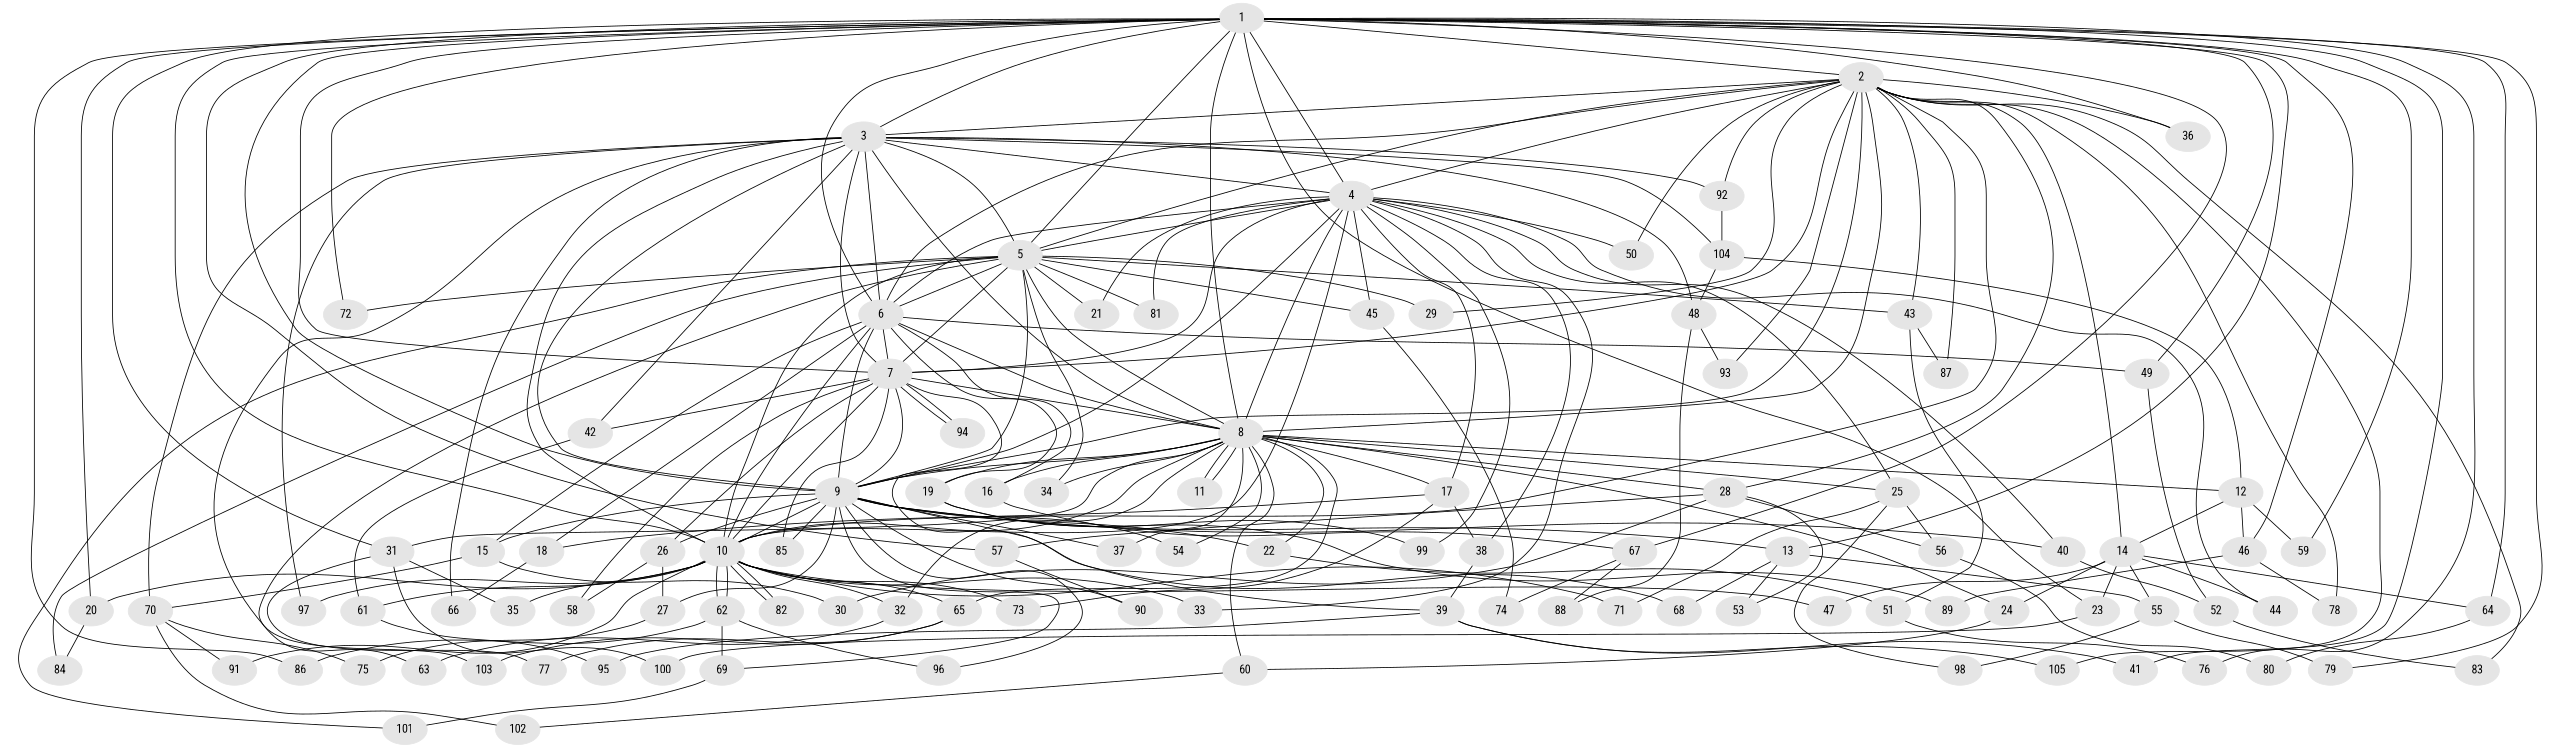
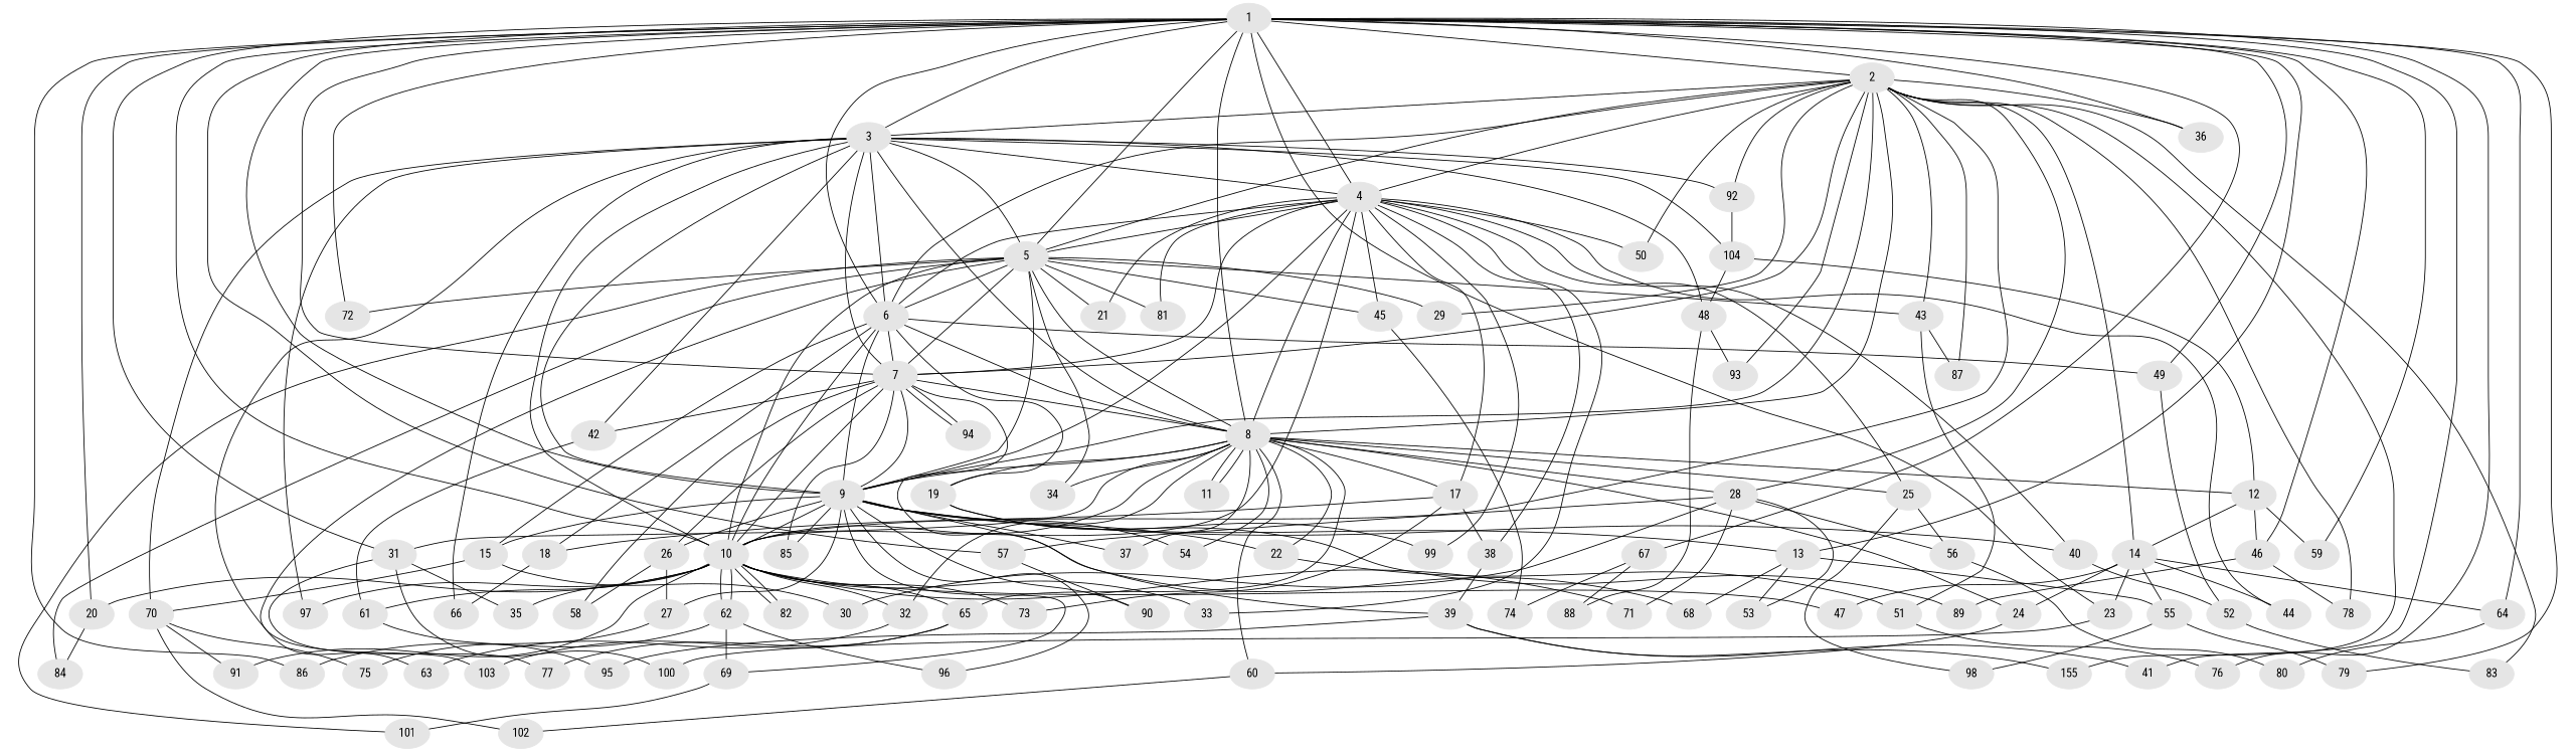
  graph {
    fontname="Roboto Condensed"
    node [color=gray90 fontname="Roboto Condensed" style=filled]
    edge [fontname="Roboto Condensed"]
    1
    2
    3
    4
    5
    6
    7
    8
    9
    10
    13
    20
    23
    31
    36
    41
    46
    49
    57
    59
    64
    67
    72
    76
    79
    86
    14
    28
    29
    43
    50
    78
    83
    87
    92
    93
-   105
+   105 [label=155]
    48
    42
    66
    70
    97
    103
    104
    17
    21
    25
    33
    38
    40
    44
    45
    81
    99
    34
    63
    84
    101
    15
-   16
    18
    19
    26
    39
    58
    85
    94
    12
    11
    22
    24
    32
    37
    54
    60
    65
    27
    68
    69
    90
    96
    35
    47
    61
    62
    71
    73
    82
    91
    53
    55
    100
    77
    89
    52
    80
    74
    88
    30
    56
    51
    75
    102
    98
    95
    1 -- 2
    1 -- 3
    1 -- 4
    1 -- 5
    1 -- 6
    1 -- 7
    1 -- 8
    1 -- 9
    1 -- 10
    1 -- 13
    1 -- 20
    1 -- 23
    1 -- 31
    1 -- 36
    1 -- 41
    1 -- 46
    1 -- 49
    1 -- 57
    1 -- 59
    1 -- 64
    1 -- 67
    1 -- 72
    1 -- 76
    1 -- 79
    1 -- 86
    2 -- 3
    2 -- 4
    2 -- 5
    2 -- 6
    2 -- 7
    2 -- 8
    2 -- 9
    2 -- 10
    2 -- 36
    2 -- 14
    2 -- 28
    2 -- 29
    2 -- 43
    2 -- 50
    2 -- 78
    2 -- 83
    2 -- 87
    2 -- 92
    2 -- 93
    2 -- 105
    3 -- 4
    3 -- 5
    3 -- 6
    3 -- 7
    3 -- 8
    3 -- 9
    3 -- 10
    3 -- 92
    3 -- 48
    3 -- 42
    3 -- 66
    3 -- 70
    3 -- 97
    3 -- 103
    3 -- 104
    4 -- 5
    4 -- 6
    4 -- 7
    4 -- 8
    4 -- 9
    4 -- 10
    4 -- 50
    4 -- 17
    4 -- 21
    4 -- 25
    4 -- 33
    4 -- 38
    4 -- 40
    4 -- 44
    4 -- 45
    4 -- 81
    4 -- 99
    5 -- 6
    5 -- 7
    5 -- 8
    5 -- 9
    5 -- 10
    5 -- 72
    5 -- 29
    5 -- 43
    5 -- 21
    5 -- 45
    5 -- 81
    5 -- 34
    5 -- 63
    5 -- 84
    5 -- 101
    6 -- 7
    6 -- 8
    6 -- 9
    6 -- 10
    6 -- 49
    6 -- 15
-   6 -- 16
    6 -- 18
    6 -- 19
    7 -- 8
    7 -- 9
    7 -- 10
    7 -- 42
    7 -- 26
    7 -- 39
    7 -- 58
    7 -- 85
    7 -- 94
    7 -- 94
    8 -- 9
    8 -- 10
    8 -- 31
    8 -- 28
    8 -- 17
    8 -- 25
    8 -- 34
-   8 -- 16
    8 -- 19
    8 -- 12
    8 -- 11
    8 -- 11
    8 -- 22
    8 -- 24
    8 -- 32
    8 -- 37
    8 -- 54
    8 -- 60
    8 -- 65
    9 -- 10
    9 -- 13
    9 -- 40
    9 -- 15
    9 -- 26
    9 -- 85
    9 -- 22
    9 -- 37
    9 -- 54
    9 -- 27
    9 -- 68
    9 -- 69
    9 -- 90
    9 -- 96
    10 -- 20
    10 -- 97
    10 -- 33
    10 -- 32
    10 -- 65
    10 -- 35
    10 -- 47
    10 -- 61
    10 -- 62
    10 -- 62
    10 -- 71
    10 -- 73
    10 -- 82
    10 -- 82
    10 -- 91
    13 -- 68
    13 -- 53
    13 -- 55
    20 -- 84
    23 -- 100
    31 -- 35
    31 -- 100
    31 -- 77
    46 -- 78
    46 -- 89
    49 -- 52
    57 -- 90
    64 -- 80
    67 -- 74
    67 -- 88
    14 -- 23
    14 -- 64
    14 -- 44
    14 -- 24
    14 -- 47
    14 -- 55
    28 -- 57
-   25 -- 71
+   28 -- 71
    28 -- 53
    28 -- 30
    28 -- 56
    43 -- 87
    43 -- 51
    92 -- 104
    48 -- 93
    48 -- 88
    42 -- 61
    70 -- 91
    70 -- 75
    70 -- 102
    104 -- 48
    104 -- 12
    17 -- 38
    17 -- 18
    17 -- 73
    25 -- 56
    25 -- 98
    38 -- 39
    40 -- 52
    45 -- 74
    15 -- 70
    15 -- 30
-   16 -- 67
    18 -- 66
    19 -- 99
    19 -- 89
    26 -- 58
    26 -- 27
    39 -- 41
    39 -- 105
    39 -- 95
    12 -- 46
    12 -- 59
    12 -- 14
    22 -- 51
    24 -- 60
    32 -- 63
    60 -- 102
    65 -- 103
    65 -- 77
    27 -- 75
    69 -- 101
    61 -- 95
    62 -- 86
    62 -- 69
    62 -- 96
    55 -- 79
    55 -- 98
    52 -- 83
    56 -- 80
    51 -- 76
  }
